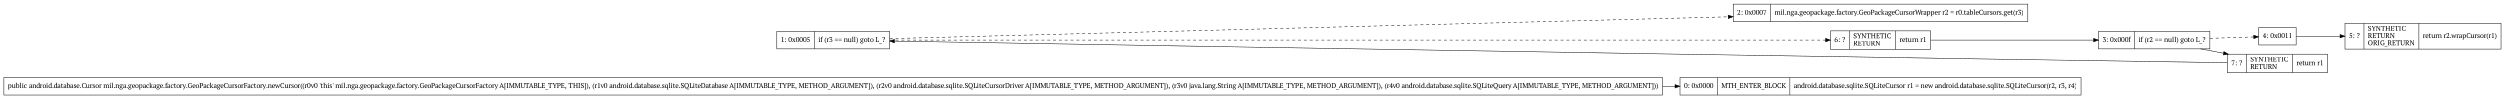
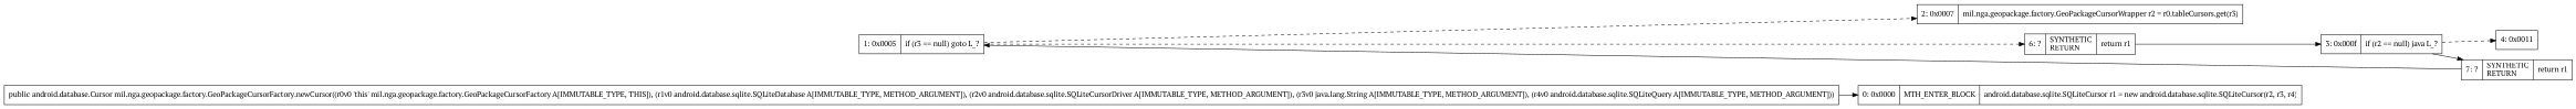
  digraph {
    fontname="PT Serif"
    rankdir=LR
    node [fontname="PT Serif" shape=record]
    edge [fontname="PT Serif"]
    n1 [label="{0\:\ 0x0000|MTH_ENTER_BLOCK\l|android.database.sqlite.SQLiteCursor r1 = new android.database.sqlite.SQLiteCursor(r2, r3, r4)\l}"]
    n2 [label="{1\:\ 0x0005|if (r3 == null) goto L_?\l}"]
    n3 [label="{2\:\ 0x0007|mil.nga.geopackage.factory.GeoPackageCursorWrapper r2 = r0.tableCursors.get(r3)\l}"]
    n4 [label="{6\:\ ?|SYNTHETIC\lRETURN\l|return r1\l}"]
-   n5 [label="{3\:\ 0x000f|if (r2 == null) goto L_?\l}"]
+   n5 [label="{3\:\ 0x000f|if (r2 == null) java L_?\l}"]
    n6 [label="{4\:\ 0x0011}"]
    n7 [label="{7\:\ ?|SYNTHETIC\lRETURN\l|return r1\l}"]
-   n8 [label="{5\:\ ?|SYNTHETIC\lRETURN\lORIG_RETURN\l|return r2.wrapCursor(r1)\l}"]
    n9 [label="{public android.database.Cursor mil.nga.geopackage.factory.GeoPackageCursorFactory.newCursor((r0v0 'this' mil.nga.geopackage.factory.GeoPackageCursorFactory A[IMMUTABLE_TYPE, THIS]), (r1v0 android.database.sqlite.SQLiteDatabase A[IMMUTABLE_TYPE, METHOD_ARGUMENT]), (r2v0 android.database.sqlite.SQLiteCursorDriver A[IMMUTABLE_TYPE, METHOD_ARGUMENT]), (r3v0 java.lang.String A[IMMUTABLE_TYPE, METHOD_ARGUMENT]), (r4v0 android.database.sqlite.SQLiteQuery A[IMMUTABLE_TYPE, METHOD_ARGUMENT])) }"]
    n2 -> n3 [style=dashed]
    n2 -> n4 [style=dashed]
    n4 -> n5
    n5 -> n6 [style=dashed]
    n5 -> n7
-   n6 -> n8
    n7 -> n2
    n9 -> n1
  }
